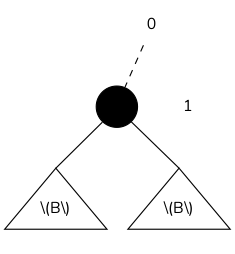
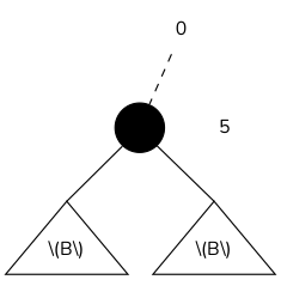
  graph {
    splines=false
    fontname=Nunito
    node [shape=none fontname=Nunito]
    edge [fontname=Nunito]
    0
    B [fillcolor=black height=0.1 shape=circle style=filled]
-   1
+   1 [label=5]
    n4 [height=1 label="\\(B\\)" shape=triangle]
    n5 [height=1 label="\\(B\\)" shape=triangle]
    0 -- B [style=dashed]
    0 -- 1 [style=invis]
    B -- n4 [headport=n]
    B -- n5 [headport=n]
  }
